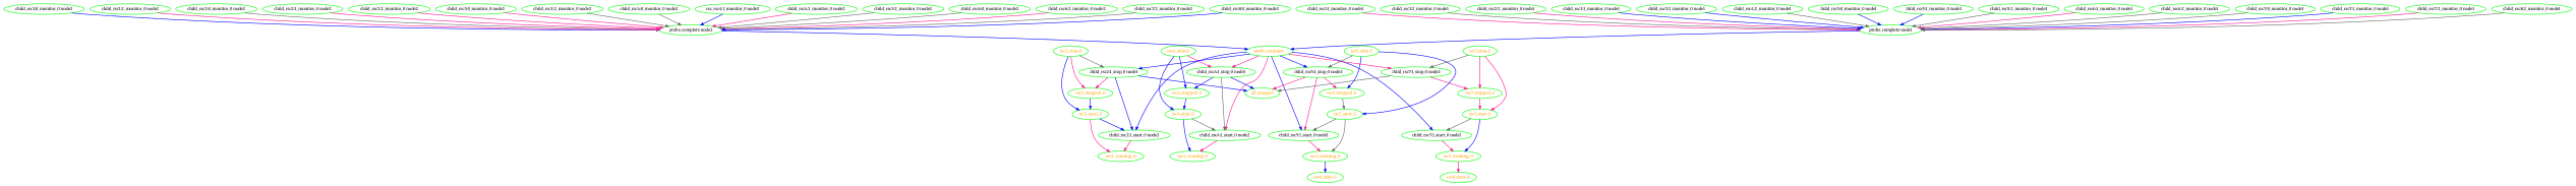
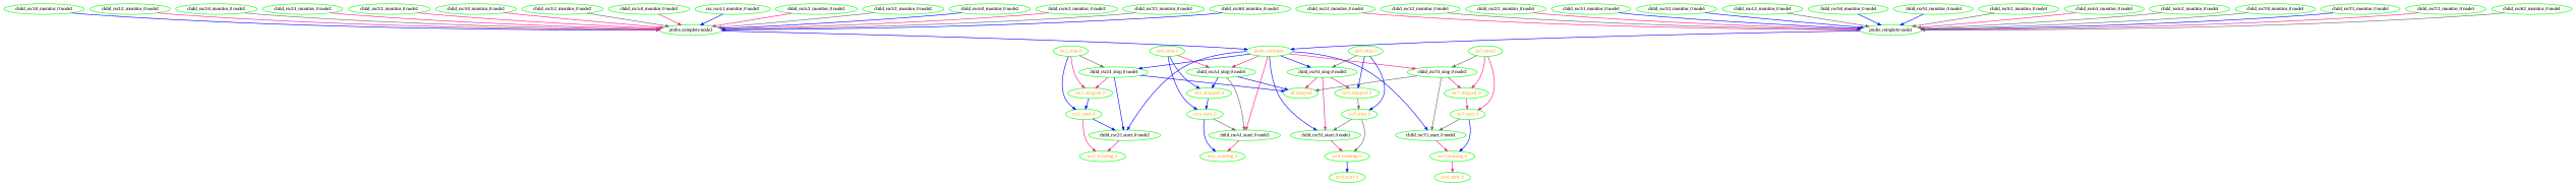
  digraph {
    fontname=Merriweather
    node [color=green fontcolor=black fontname=Merriweather style=bold]
    edge [color=blue fontname=Merriweather style=bold]
    all_stopped [fontcolor=orange]
    "child_rsc1:0_monitor_0 node2"
    "probe_complete node2"
    probe_complete [fontcolor=orange]
    "child_rsc2:1_start_0 node2"
    "child_rsc2:1_stop_0 node1"
    "child_rsc4:1_start_0 node2"
    "child_rsc4:1_stop_0 node1"
    "child_rsc5:1_start_0 node1"
    "child_rsc5:1_stop_0 node2"
    "child_rsc7:1_start_0 node1"
    "child_rsc7:1_stop_0 node2"
    "child_rsc1:1_monitor_0 node1"
    "probe_complete node1"
    "child_rsc1:2_monitor_0 node1"
    "child_rsc1:2_monitor_0 node2"
    "child_rsc2:0_monitor_0 node2"
    "child_rsc2:1_monitor_0 node2"
    rsc2_running_0 [fontcolor=orange]
    rsc2_stopped_0 [fontcolor=orange]
    rsc2_start_0 [fontcolor=orange]
    "child_rsc2:2_monitor_0 node1"
    "child_rsc2:2_monitor_0 node2"
    "child_rsc3:0_monitor_0 node2"
    "child_rsc3:1_monitor_0 node1"
    "child_rsc3:2_monitor_0 node1"
    "child_rsc3:2_monitor_0 node2"
    "child_rsc4:0_monitor_0 node2"
    n29 [label="rsc_rsc4:1_monitor_0 node2"]
    rsc4_running_0 [fontcolor=orange]
    rsc4_stopped_0 [fontcolor=orange]
    rsc4_start_0 [fontcolor=orange]
    "child_rsc4:2_monitor_0 node1"
    "child_rsc4:2_monitor_0 node2"
    "child_rsc5:0_monitor_0 node1"
    "child_rsc5:1_monitor_0 node1"
    rsc5_running_0 [fontcolor=orange]
    rsc6_start_0 [fontcolor=orange]
    rsc5_stopped_0 [fontcolor=orange]
    rsc5_start_0 [fontcolor=orange]
    "child_rsc5:2_monitor_0 node1"
    "child_rsc5:2_monitor_0 node2"
    "child_rsc6:0_monitor_0 node2"
    "child_rsc6:1_monitor_0 node1"
    "child_rsc6:2_monitor_0 node1"
    "child_rsc6:2_monitor_0 node2"
    "child_rsc7:0_monitor_0 node1"
    "child_rsc7:1_monitor_0 node1"
    rsc7_running_0 [fontcolor=orange]
    rsc8_start_0 [fontcolor=orange]
    rsc7_stopped_0 [fontcolor=orange]
    rsc7_start_0 [fontcolor=orange]
    "child_rsc7:2_monitor_0 node1"
    "child_rsc7:2_monitor_0 node2"
    "child_rsc8:0_monitor_0 node2"
    "child_rsc8:2_monitor_0 node1"
    rsc2_stop_0 [fontcolor=orange]
    rsc4_stop_0 [fontcolor=orange]
    rsc5_stop_0 [fontcolor=orange]
    rsc7_stop_0 [fontcolor=orange]
    "child_rsc1:0_monitor_0 node2" -> "probe_complete node2"
    "probe_complete node2" -> probe_complete
    probe_complete -> "child_rsc2:1_start_0 node2"
    probe_complete -> "child_rsc2:1_stop_0 node1"
    probe_complete -> "child_rsc4:1_start_0 node2" [color=deeppink]
    probe_complete -> "child_rsc4:1_stop_0 node1" [color=deeppink]
    probe_complete -> "child_rsc5:1_start_0 node1"
    probe_complete -> "child_rsc5:1_stop_0 node2"
    probe_complete -> "child_rsc7:1_start_0 node1"
    probe_complete -> "child_rsc7:1_stop_0 node2" [color=deeppink]
    "child_rsc2:1_start_0 node2" -> rsc2_running_0 [color=deeppink]
    "child_rsc2:1_stop_0 node1" -> all_stopped
    "child_rsc2:1_stop_0 node1" -> "child_rsc2:1_start_0 node2"
    "child_rsc2:1_stop_0 node1" -> rsc2_stopped_0 [color=deeppink]
    "child_rsc4:1_start_0 node2" -> rsc4_running_0 [color=deeppink]
    "child_rsc4:1_stop_0 node1" -> all_stopped
    "child_rsc4:1_stop_0 node1" -> "child_rsc4:1_start_0 node2" [color=gray40]
    "child_rsc4:1_stop_0 node1" -> rsc4_stopped_0
    "child_rsc5:1_start_0 node1" -> rsc5_running_0 [color=deeppink]
    "child_rsc5:1_stop_0 node2" -> all_stopped [color=deeppink]
    "child_rsc5:1_stop_0 node2" -> "child_rsc5:1_start_0 node1" [color=deeppink]
    "child_rsc5:1_stop_0 node2" -> rsc5_stopped_0 [color=deeppink]
    "child_rsc7:1_start_0 node1" -> rsc7_running_0 [color=deeppink]
    "child_rsc7:1_stop_0 node2" -> all_stopped [color=gray40]
+   "child_rsc7:1_stop_0 node2" -> "child_rsc7:1_start_0 node1" [color=gray40]
    "child_rsc7:1_stop_0 node2" -> rsc7_stopped_0 [color=deeppink]
    "child_rsc1:1_monitor_0 node1" -> "probe_complete node1" [color=deeppink]
    "probe_complete node1" -> probe_complete
    "child_rsc1:2_monitor_0 node1" -> "probe_complete node1" [color=gray40]
    "child_rsc1:2_monitor_0 node2" -> "probe_complete node2" [color=deeppink]
    "child_rsc2:0_monitor_0 node2" -> "probe_complete node2" [color=gray40]
    "child_rsc2:1_monitor_0 node2" -> "probe_complete node2" [color=deeppink]
    rsc2_stopped_0 -> rsc2_start_0
    rsc2_start_0 -> "child_rsc2:1_start_0 node2"
    rsc2_start_0 -> rsc2_running_0 [color=deeppink]
    "child_rsc2:2_monitor_0 node1" -> "probe_complete node1" [color=deeppink]
    "child_rsc2:2_monitor_0 node2" -> "probe_complete node2" [color=deeppink]
    "child_rsc3:0_monitor_0 node2" -> "probe_complete node2" [color=deeppink]
    "child_rsc3:1_monitor_0 node1" -> "probe_complete node1"
    "child_rsc3:2_monitor_0 node1" -> "probe_complete node1"
    "child_rsc3:2_monitor_0 node2" -> "probe_complete node2" [color=gray40]
-   "child_rsc4:0_monitor_0 node2" -> "probe_complete node2" [color=gray40]
+   "child_rsc4:0_monitor_0 node2" -> "probe_complete node2" [color=deeppink]
    n29 -> "probe_complete node2"
    rsc4_stopped_0 -> rsc4_start_0
    rsc4_start_0 -> "child_rsc4:1_start_0 node2" [color=gray40]
    rsc4_start_0 -> rsc4_running_0
    "child_rsc4:2_monitor_0 node1" -> "probe_complete node1" [color=gray40]
    "child_rsc4:2_monitor_0 node2" -> "probe_complete node2" [color=deeppink]
    "child_rsc5:0_monitor_0 node1" -> "probe_complete node1"
    "child_rsc5:1_monitor_0 node1" -> "probe_complete node1"
    rsc5_running_0 -> rsc6_start_0
    rsc5_stopped_0 -> rsc5_start_0 [color=gray40]
    rsc5_start_0 -> "child_rsc5:1_start_0 node1" [color=gray40]
    rsc5_start_0 -> rsc5_running_0 [color=gray40]
    "child_rsc5:2_monitor_0 node1" -> "probe_complete node1" [color=gray40]
    "child_rsc5:2_monitor_0 node2" -> "probe_complete node2" [color=gray40]
-   "child_rsc6:0_monitor_0 node2" -> "probe_complete node2" [color=gray40]
+   "child_rsc6:0_monitor_0 node2" -> "probe_complete node2"
    "child_rsc6:1_monitor_0 node1" -> "probe_complete node1" [color=deeppink]
    "child_rsc6:2_monitor_0 node1" -> "probe_complete node1" [color=gray40]
    "child_rsc6:2_monitor_0 node2" -> "probe_complete node2" [color=deeppink]
    "child_rsc7:0_monitor_0 node1" -> "probe_complete node1" [color=gray40]
    "child_rsc7:1_monitor_0 node1" -> "probe_complete node1"
    rsc7_running_0 -> rsc8_start_0 [color=deeppink]
    rsc7_stopped_0 -> rsc7_start_0 [color=deeppink]
    rsc7_start_0 -> "child_rsc7:1_start_0 node1" [color=gray40]
    rsc7_start_0 -> rsc7_running_0
    "child_rsc7:2_monitor_0 node1" -> "probe_complete node1" [color=deeppink]
    "child_rsc7:2_monitor_0 node2" -> "probe_complete node2" [color=gray40]
    "child_rsc8:0_monitor_0 node2" -> "probe_complete node2"
    "child_rsc8:2_monitor_0 node1" -> "probe_complete node1" [color=gray40]
    rsc2_stop_0 -> "child_rsc2:1_stop_0 node1" [color=gray40]
    rsc2_stop_0 -> rsc2_stopped_0 [color=deeppink]
    rsc2_stop_0 -> rsc2_start_0
    rsc4_stop_0 -> "child_rsc4:1_stop_0 node1" [color=deeppink]
    rsc4_stop_0 -> rsc4_stopped_0
    rsc4_stop_0 -> rsc4_start_0
    rsc5_stop_0 -> "child_rsc5:1_stop_0 node2" [color=gray40]
    rsc5_stop_0 -> rsc5_stopped_0
    rsc5_stop_0 -> rsc5_start_0
    rsc7_stop_0 -> "child_rsc7:1_stop_0 node2" [color=gray40]
    rsc7_stop_0 -> rsc7_stopped_0 [color=deeppink]
    rsc7_stop_0 -> rsc7_start_0 [color=deeppink]
  }
